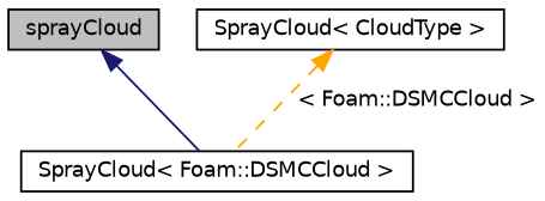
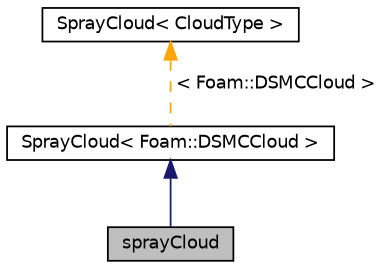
  digraph {
    node [color=black fontname=Helvetica fontsize=10 shape=record]
    edge [dir=back fontname=Helvetica fontsize=10 labelfontname=Helvetica labelfontsize=10]
    n1 [fillcolor=grey75 fontcolor=black height=0.2 label=sprayCloud style=filled width=0.4]
    n2 [height=0.2 label="SprayCloud\< Foam::DSMCCloud \>" width=0.4]
    n3 [height=0.2 label="SprayCloud\< CloudType \>" width=0.4]
-   n1 -> n2 [color=midnightblue style=solid]
+   n2 -> n1 [color=midnightblue style=solid]
    n3 -> n2 [color=orange label=" \< Foam::DSMCCloud \>" style=dashed]
  }
